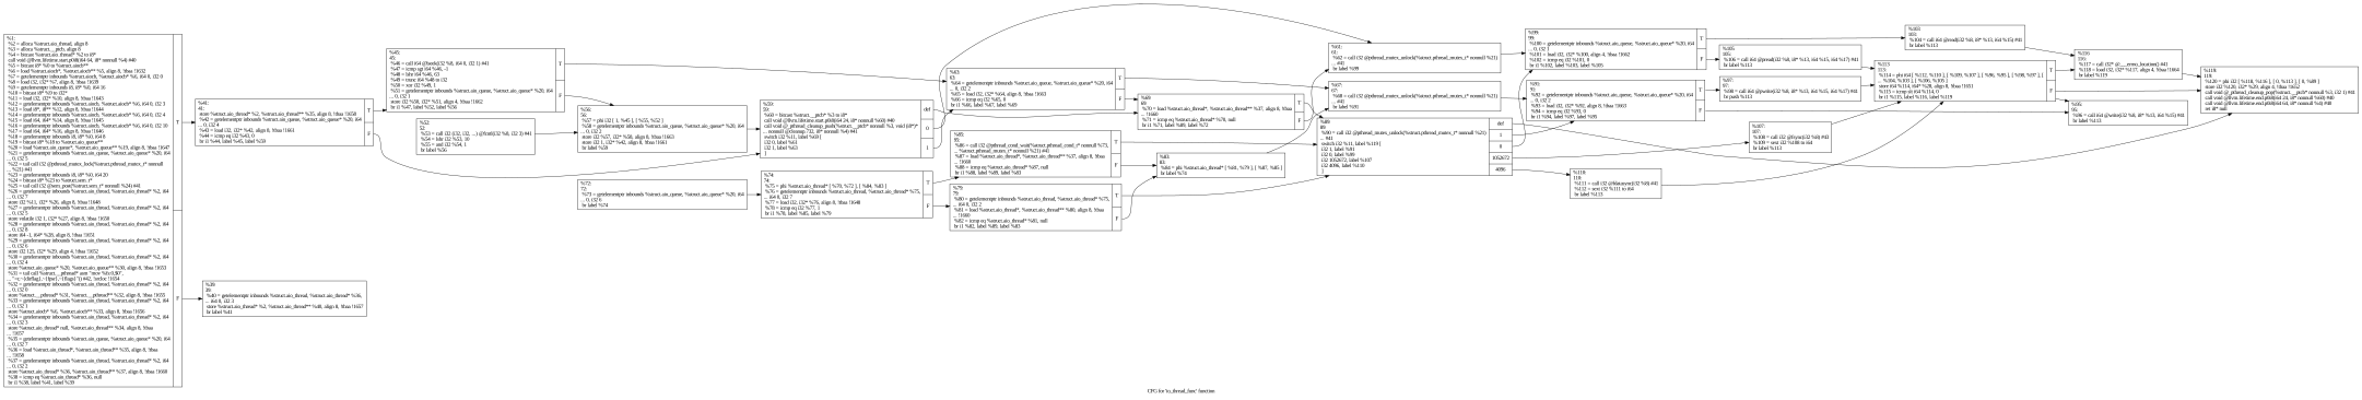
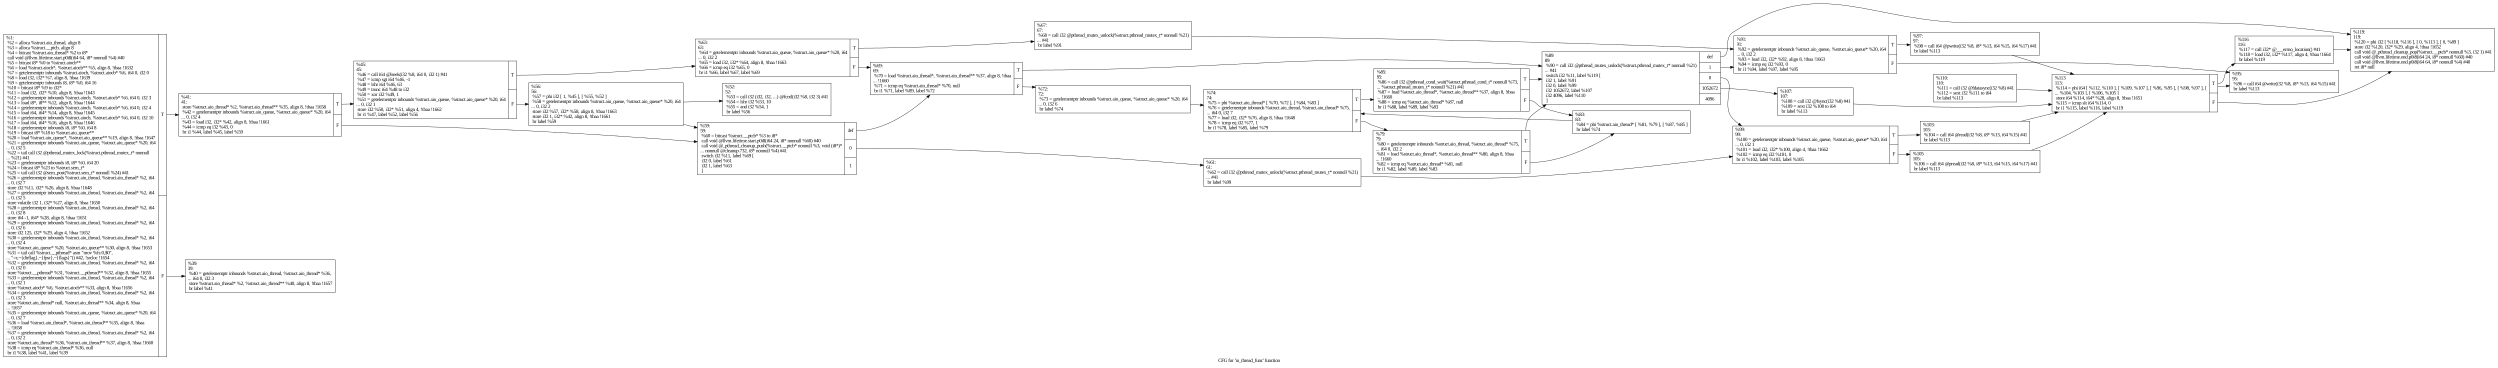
  digraph {
    fontname="Liberation Serif"
    label="CFG for 'io_thread_func' function"
    rankdir=LR
    node [fontname="Liberation Serif" shape=record]
    edge [fontname="Liberation Serif"]
    n1 [label="{%1:\l  %2 = alloca %struct.aio_thread, align 8\l  %3 = alloca %struct.__ptcb, align 8\l  %4 = bitcast %struct.aio_thread* %2 to i8*\l  call void @llvm.lifetime.start.p0i8(i64 64, i8* nonnull %4) #40\l  %5 = bitcast i8* %0 to %struct.aiocb**\l  %6 = load %struct.aiocb*, %struct.aiocb** %5, align 8, !tbaa !1632\l  %7 = getelementptr inbounds %struct.aiocb, %struct.aiocb* %6, i64 0, i32 0\l  %8 = load i32, i32* %7, align 8, !tbaa !1639\l  %9 = getelementptr inbounds i8, i8* %0, i64 16\l  %10 = bitcast i8* %9 to i32*\l  %11 = load i32, i32* %10, align 8, !tbaa !1643\l  %12 = getelementptr inbounds %struct.aiocb, %struct.aiocb* %6, i64 0, i32 3\l  %13 = load i8*, i8** %12, align 8, !tbaa !1644\l  %14 = getelementptr inbounds %struct.aiocb, %struct.aiocb* %6, i64 0, i32 4\l  %15 = load i64, i64* %14, align 8, !tbaa !1645\l  %16 = getelementptr inbounds %struct.aiocb, %struct.aiocb* %6, i64 0, i32 10\l  %17 = load i64, i64* %16, align 8, !tbaa !1646\l  %18 = getelementptr inbounds i8, i8* %0, i64 8\l  %19 = bitcast i8* %18 to %struct.aio_queue**\l  %20 = load %struct.aio_queue*, %struct.aio_queue** %19, align 8, !tbaa !1647\l  %21 = getelementptr inbounds %struct.aio_queue, %struct.aio_queue* %20, i64\l... 0, i32 5\l  %22 = tail call i32 @pthread_mutex_lock(%struct.pthread_mutex_t* nonnull\l... %21) #41\l  %23 = getelementptr inbounds i8, i8* %0, i64 20\l  %24 = bitcast i8* %23 to %struct.sem_t*\l  %25 = tail call i32 @sem_post(%struct.sem_t* nonnull %24) #41\l  %26 = getelementptr inbounds %struct.aio_thread, %struct.aio_thread* %2, i64\l... 0, i32 7\l  store i32 %11, i32* %26, align 8, !tbaa !1648\l  %27 = getelementptr inbounds %struct.aio_thread, %struct.aio_thread* %2, i64\l... 0, i32 5\l  store volatile i32 1, i32* %27, align 8, !tbaa !1650\l  %28 = getelementptr inbounds %struct.aio_thread, %struct.aio_thread* %2, i64\l... 0, i32 8\l  store i64 -1, i64* %28, align 8, !tbaa !1651\l  %29 = getelementptr inbounds %struct.aio_thread, %struct.aio_thread* %2, i64\l... 0, i32 6\l  store i32 125, i32* %29, align 4, !tbaa !1652\l  %30 = getelementptr inbounds %struct.aio_thread, %struct.aio_thread* %2, i64\l... 0, i32 4\l  store %struct.aio_queue* %20, %struct.aio_queue** %30, align 8, !tbaa !1653\l  %31 = tail call %struct.__pthread* asm \"mov %fs:0,$0\",\l... \"=r,~\{dirflag\},~\{fpsr\},~\{flags\}\"() #42, !srcloc !1654\l  %32 = getelementptr inbounds %struct.aio_thread, %struct.aio_thread* %2, i64\l... 0, i32 0\l  store %struct.__pthread* %31, %struct.__pthread** %32, align 8, !tbaa !1655\l  %33 = getelementptr inbounds %struct.aio_thread, %struct.aio_thread* %2, i64\l... 0, i32 1\l  store %struct.aiocb* %6, %struct.aiocb** %33, align 8, !tbaa !1656\l  %34 = getelementptr inbounds %struct.aio_thread, %struct.aio_thread* %2, i64\l... 0, i32 3\l  store %struct.aio_thread* null, %struct.aio_thread** %34, align 8, !tbaa\l... !1657\l  %35 = getelementptr inbounds %struct.aio_queue, %struct.aio_queue* %20, i64\l... 0, i32 7\l  %36 = load %struct.aio_thread*, %struct.aio_thread** %35, align 8, !tbaa\l... !1658\l  %37 = getelementptr inbounds %struct.aio_thread, %struct.aio_thread* %2, i64\l... 0, i32 2\l  store %struct.aio_thread* %36, %struct.aio_thread** %37, align 8, !tbaa !1660\l  %38 = icmp eq %struct.aio_thread* %36, null\l  br i1 %38, label %41, label %39\l|{<s0>T|<s1>F}}"]
    n2 [label="{%41:\l41:                                               \l  store %struct.aio_thread* %2, %struct.aio_thread** %35, align 8, !tbaa !1658\l  %42 = getelementptr inbounds %struct.aio_queue, %struct.aio_queue* %20, i64\l... 0, i32 4\l  %43 = load i32, i32* %42, align 8, !tbaa !1661\l  %44 = icmp eq i32 %43, 0\l  br i1 %44, label %45, label %59\l|{<s0>T|<s1>F}}"]
    n3 [label="{%39:\l39:                                               \l  %40 = getelementptr inbounds %struct.aio_thread, %struct.aio_thread* %36,\l... i64 0, i32 3\l  store %struct.aio_thread* %2, %struct.aio_thread** %40, align 8, !tbaa !1657\l  br label %41\l}"]
    n4 [label="{%45:\l45:                                               \l  %46 = call i64 @lseek(i32 %8, i64 0, i32 1) #41\l  %47 = icmp sgt i64 %46, -1\l  %48 = lshr i64 %46, 63\l  %49 = trunc i64 %48 to i32\l  %50 = xor i32 %49, 1\l  %51 = getelementptr inbounds %struct.aio_queue, %struct.aio_queue* %20, i64\l... 0, i32 1\l  store i32 %50, i32* %51, align 4, !tbaa !1662\l  br i1 %47, label %52, label %56\l|{<s0>T|<s1>F}}"]
    n5 [label="{%59:\l59:                                               \l  %60 = bitcast %struct.__ptcb* %3 to i8*\l  call void @llvm.lifetime.start.p0i8(i64 24, i8* nonnull %60) #40\l  call void @_pthread_cleanup_push(%struct.__ptcb* nonnull %3, void (i8*)*\l... nonnull @cleanup.732, i8* nonnull %4) #41\l  switch i32 %11, label %69 [\l    i32 0, label %61\l    i32 1, label %63\l  ]\l|{<s0>def|<s1>0|<s2>1}}"]
    n6 [label="{%56:\l56:                                               \l  %57 = phi i32 [ 1, %45 ], [ %55, %52 ]\l  %58 = getelementptr inbounds %struct.aio_queue, %struct.aio_queue* %20, i64\l... 0, i32 2\l  store i32 %57, i32* %58, align 8, !tbaa !1663\l  store i32 1, i32* %42, align 8, !tbaa !1661\l  br label %59\l}"]
    n7 [label="{%63:\l63:                                               \l  %64 = getelementptr inbounds %struct.aio_queue, %struct.aio_queue* %20, i64\l... 0, i32 2\l  %65 = load i32, i32* %64, align 8, !tbaa !1663\l  %66 = icmp eq i32 %65, 0\l  br i1 %66, label %67, label %69\l|{<s0>T|<s1>F}}"]
    n8 [label="{%69:\l69:                                               \l  %70 = load %struct.aio_thread*, %struct.aio_thread** %37, align 8, !tbaa\l... !1660\l  %71 = icmp eq %struct.aio_thread* %70, null\l  br i1 %71, label %89, label %72\l|{<s0>T|<s1>F}}"]
    n9 [label="{%61:\l61:                                               \l  %62 = call i32 @pthread_mutex_unlock(%struct.pthread_mutex_t* nonnull %21)\l... #41\l  br label %99\l}"]
    n10 [label="{%52:\l52:                                               \l  %53 = call i32 (i32, i32, ...) @fcntl(i32 %8, i32 3) #41\l  %54 = lshr i32 %53, 10\l  %55 = and i32 %54, 1\l  br label %56\l}"]
    n11 [label="{%89:\l89:                                               \l  %90 = call i32 @pthread_mutex_unlock(%struct.pthread_mutex_t* nonnull %21)\l... #41\l  switch i32 %11, label %119 [\l    i32 1, label %91\l    i32 0, label %99\l    i32 1052672, label %107\l    i32 4096, label %110\l  ]\l|{<s0>def|<s1>1|<s2>0|<s3>1052672|<s4>4096}}"]
    n12 [label="{%72:\l72:                                               \l  %73 = getelementptr inbounds %struct.aio_queue, %struct.aio_queue* %20, i64\l... 0, i32 6\l  br label %74\l}"]
    n13 [label="{%99:\l99:                                               \l  %100 = getelementptr inbounds %struct.aio_queue, %struct.aio_queue* %20, i64\l... 0, i32 1\l  %101 = load i32, i32* %100, align 4, !tbaa !1662\l  %102 = icmp eq i32 %101, 0\l  br i1 %102, label %103, label %105\l|{<s0>T|<s1>F}}"]
    n14 [label="{%67:\l67:                                               \l  %68 = call i32 @pthread_mutex_unlock(%struct.pthread_mutex_t* nonnull %21)\l... #41\l  br label %91\l}"]
    n15 [label="{%91:\l91:                                               \l  %92 = getelementptr inbounds %struct.aio_queue, %struct.aio_queue* %20, i64\l... 0, i32 2\l  %93 = load i32, i32* %92, align 8, !tbaa !1663\l  %94 = icmp eq i32 %93, 0\l  br i1 %94, label %97, label %95\l|{<s0>T|<s1>F}}"]
    n16 [label="{%119:\l119:                                              \l  %120 = phi i32 [ %118, %116 ], [ 0, %113 ], [ 0, %89 ]\l  store i32 %120, i32* %29, align 4, !tbaa !1652\l  call void @_pthread_cleanup_pop(%struct.__ptcb* nonnull %3, i32 1) #41\l  call void @llvm.lifetime.end.p0i8(i64 24, i8* nonnull %60) #40\l  call void @llvm.lifetime.end.p0i8(i64 64, i8* nonnull %4) #40\l  ret i8* null\l}"]
-   n17 [label="{%107:\l107:                                              \l  %108 = call i32 @fsync(i32 %8) #43\l  %109 = sext i32 %108 to i64\l  br label %113\l}"]
+   n17 [label="{%107:\l107:                                              \l  %108 = call i32 @fsync(i32 %8) #41\l  %109 = sext i32 %108 to i64\l  br label %113\l}"]
    n18 [label="{%110:\l110:                                              \l  %111 = call i32 @fdatasync(i32 %8) #41\l  %112 = sext i32 %111 to i64\l  br label %113\l}"]
    n19 [label="{%74:\l74:                                               \l  %75 = phi %struct.aio_thread* [ %70, %72 ], [ %84, %83 ]\l  %76 = getelementptr inbounds %struct.aio_thread, %struct.aio_thread* %75,\l... i64 0, i32 7\l  %77 = load i32, i32* %76, align 8, !tbaa !1648\l  %78 = icmp eq i32 %77, 1\l  br i1 %78, label %85, label %79\l|{<s0>T|<s1>F}}"]
    n20 [label="{%103:\l103:                                              \l  %104 = call i64 @read(i32 %8, i8* %13, i64 %15) #41\l  br label %113\l}"]
    n21 [label="{%105:\l105:                                              \l  %106 = call i64 @pread(i32 %8, i8* %13, i64 %15, i64 %17) #41\l  br label %113\l}"]
    n22 [label="{%113:\l113:                                              \l  %114 = phi i64 [ %112, %110 ], [ %109, %107 ], [ %96, %95 ], [ %98, %97 ], [\l... %104, %103 ], [ %106, %105 ]\l  store i64 %114, i64* %28, align 8, !tbaa !1651\l  %115 = icmp slt i64 %114, 0\l  br i1 %115, label %116, label %119\l|{<s0>T|<s1>F}}"]
-   n23 [label="{%97:\l97:                                               \l  %98 = call i64 @pwrite(i32 %8, i8* %13, i64 %15, i64 %17) #41\l  br push %113\l}"]
+   n23 [label="{%97:\l97:                                               \l  %98 = call i64 @pwrite(i32 %8, i8* %13, i64 %15, i64 %17) #41\l  br label %113\l}"]
    n24 [label="{%95:\l95:                                               \l  %96 = call i64 @write(i32 %8, i8* %13, i64 %15) #41\l  br label %113\l}"]
    n25 [label="{%85:\l85:                                               \l  %86 = call i32 @pthread_cond_wait(%struct.pthread_cond_t* nonnull %73,\l... %struct.pthread_mutex_t* nonnull %21) #41\l  %87 = load %struct.aio_thread*, %struct.aio_thread** %37, align 8, !tbaa\l... !1660\l  %88 = icmp eq %struct.aio_thread* %87, null\l  br i1 %88, label %89, label %83\l|{<s0>T|<s1>F}}"]
    n26 [label="{%79:\l79:                                               \l  %80 = getelementptr inbounds %struct.aio_thread, %struct.aio_thread* %75,\l... i64 0, i32 2\l  %81 = load %struct.aio_thread*, %struct.aio_thread** %80, align 8, !tbaa\l... !1660\l  %82 = icmp eq %struct.aio_thread* %81, null\l  br i1 %82, label %89, label %83\l|{<s0>T|<s1>F}}"]
    n27 [label="{%83:\l83:                                               \l  %84 = phi %struct.aio_thread* [ %81, %79 ], [ %87, %85 ]\l  br label %74\l}"]
    n28 [label="{%116:\l116:                                              \l  %117 = call i32* @___errno_location() #41\l  %118 = load i32, i32* %117, align 4, !tbaa !1664\l  br label %119\l}"]
    n1 -> n2 [tailport=s0]
    n1 -> n3 [tailport=s1]
    n2 -> n4 [tailport=s0]
    n2 -> n5 [tailport=s1]
    n4 -> n6 [tailport=s1]
    n4 -> n7 [tailport=s0]
-   n5 -> n7 [tailport=s2]
    n5 -> n8 [tailport=s0]
    n5 -> n9 [tailport=s1]
    n6 -> n5
    n7 -> n8 [tailport=s1]
    n7 -> n14 [tailport=s0]
    n8 -> n11 [tailport=s0]
-   n8 -> n9 [tailport=s1]
+   n8 -> n12 [tailport=s1]
    n9 -> n13
-   n10 -> n6
+   n6 -> n10
    n11 -> n13 [tailport=s2]
    n11 -> n15 [tailport=s1]
    n11 -> n16 [tailport=s0]
    n11 -> n17 [tailport=s3]
-   n11 -> n18 [tailport=s4]
    n12 -> n19
    n13 -> n20 [tailport=s0]
    n13 -> n21 [tailport=s1]
    n14 -> n15
    n15 -> n23 [tailport=s0]
    n15 -> n24 [tailport=s1]
    n17 -> n22
    n18 -> n22
    n19 -> n25 [tailport=s0]
    n19 -> n26 [tailport=s1]
-   n20 -> n28
+   n20 -> n22
    n21 -> n22
    n22 -> n16 [tailport=s1]
    n22 -> n24
    n22 -> n28 [tailport=s0]
    n23 -> n22
    n25 -> n11 [tailport=s0]
    n25 -> n27 [tailport=s1]
    n26 -> n11 [tailport=s0]
    n26 -> n27 [tailport=s1]
-   n27 -> n14
+   n27 -> n19
    n28 -> n16
  }
